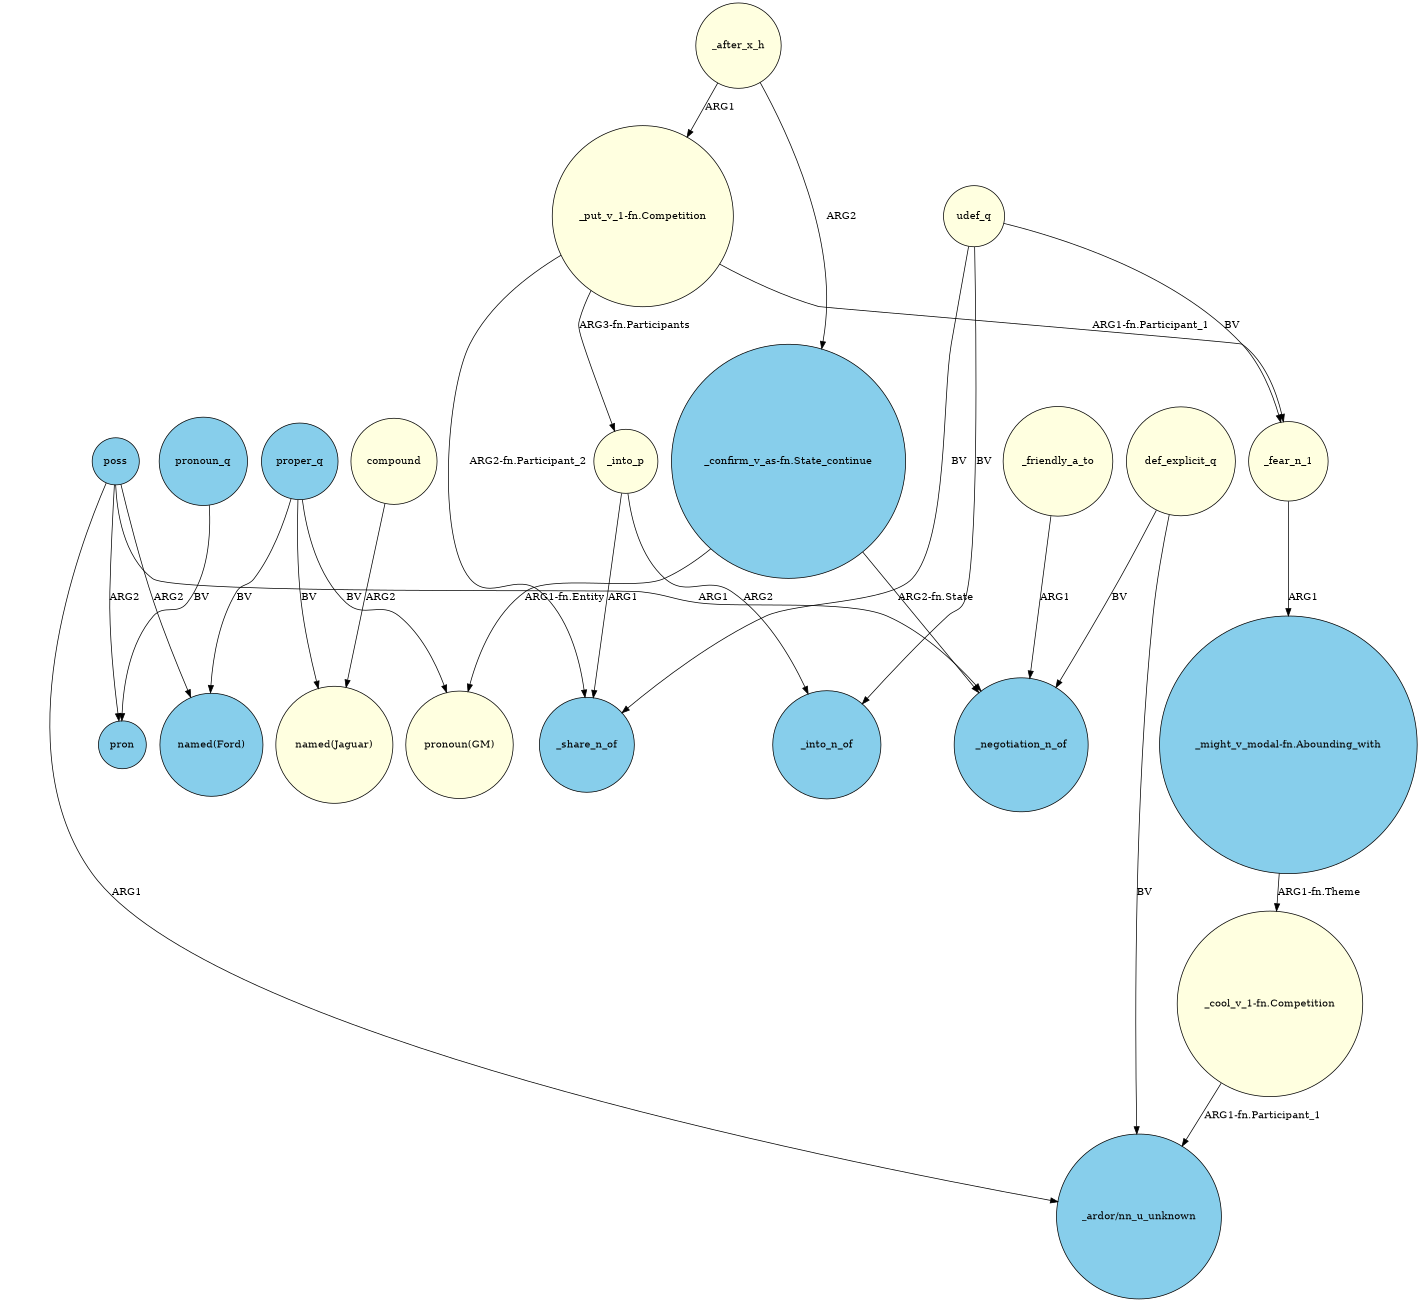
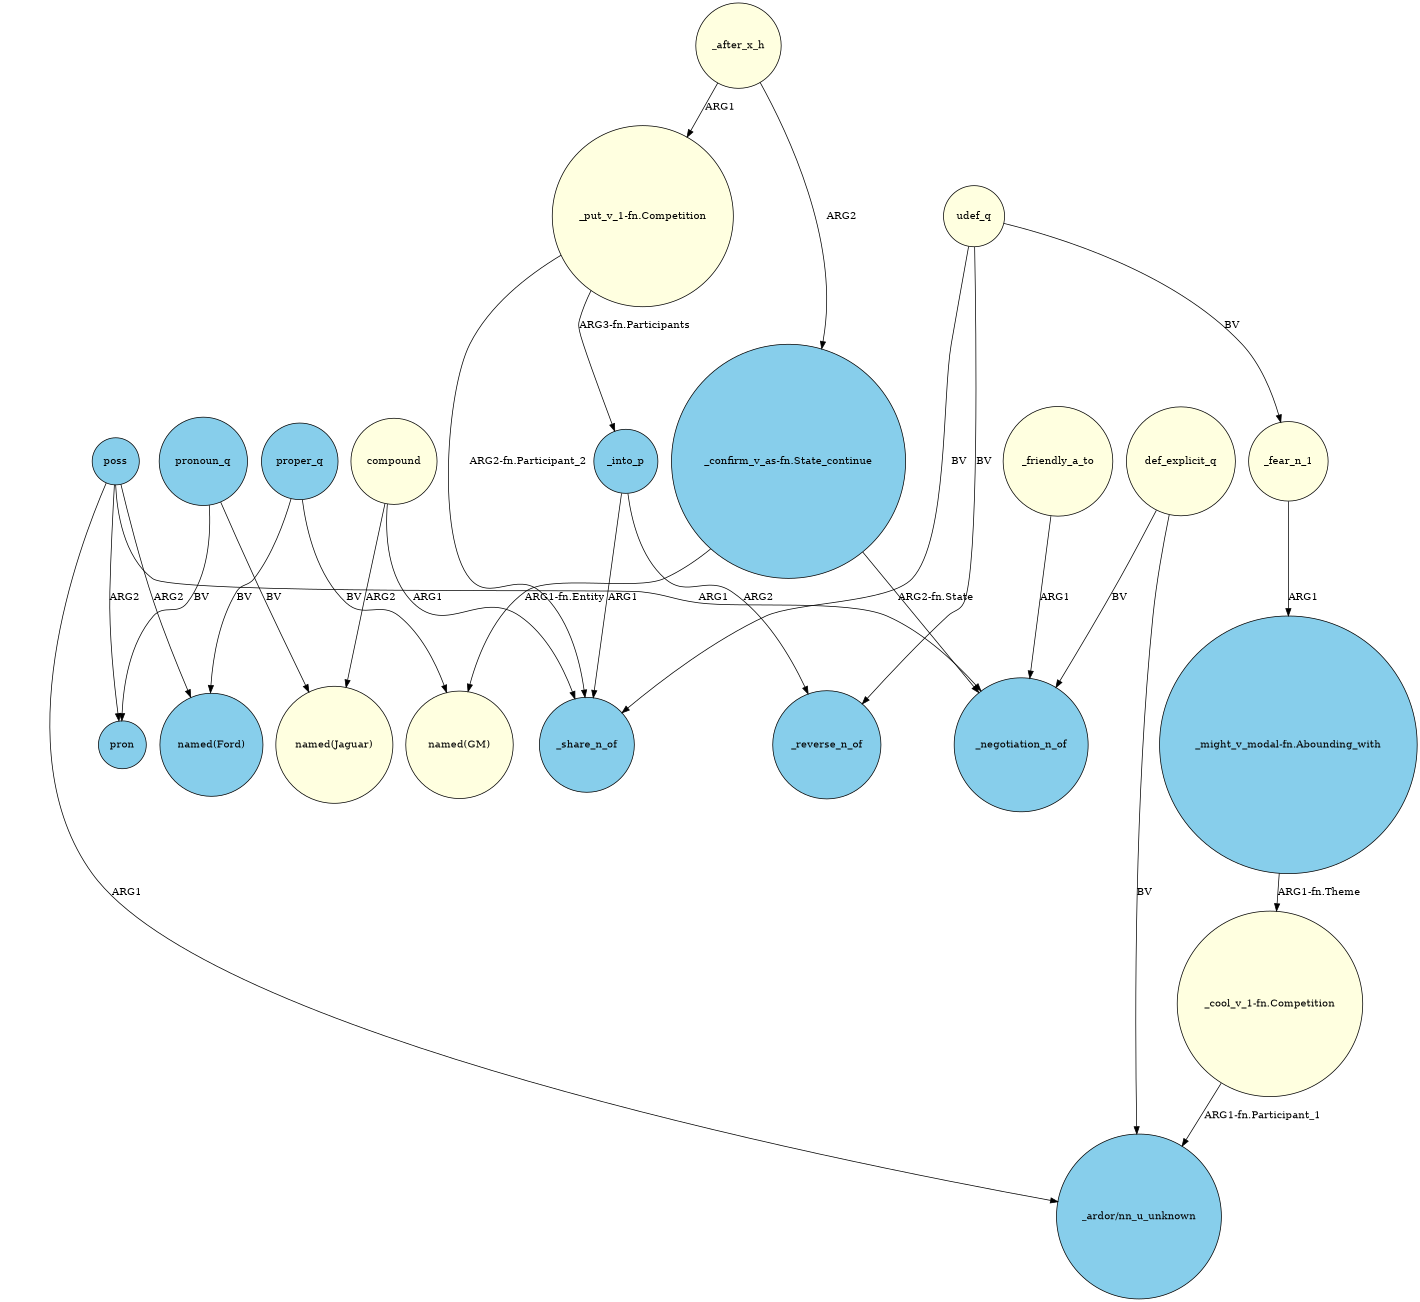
  digraph {
    node [fillcolor=skyblue shape=circle style=filled]
    _fear_n_1 [fillcolor=lightyellow]
    "_might_v_modal-fn.Abounding_with"
    "_cool_v_1-fn.Competition" [fillcolor=lightyellow]
    "_ardor/nn_u_unknown"
-   _into_p [fillcolor=lightyellow]
+   _into_p
    _share_n_of
-   _reverse_n_of [label=_into_n_of]
+   _reverse_n_of
    _after_x_h [fillcolor=lightyellow]
    "_put_v_1-fn.Competition" [fillcolor=lightyellow]
    "_confirm_v_as-fn.State_continue"
-   "named(GM)" [fillcolor=lightyellow label="pronoun(GM)"]
+   "named(GM)" [fillcolor=lightyellow]
    _negotiation_n_of
    proper_q
    "named(Ford)"
    "named(Jaguar)" [fillcolor=lightyellow]
    compound [fillcolor=lightyellow]
    poss
    pron
    def_explicit_q [fillcolor=lightyellow]
    pronoun_q
    udef_q [fillcolor=lightyellow]
    _friendly_a_to [fillcolor=lightyellow]
    _fear_n_1 -> "_might_v_modal-fn.Abounding_with" [label=ARG1]
    "_might_v_modal-fn.Abounding_with" -> "_cool_v_1-fn.Competition" [label="ARG1-fn.Theme"]
    "_cool_v_1-fn.Competition" -> "_ardor/nn_u_unknown" [label="ARG1-fn.Participant_1"]
    _into_p -> _share_n_of [label=ARG1]
    _into_p -> _reverse_n_of [label=ARG2]
    _after_x_h -> "_put_v_1-fn.Competition" [label=ARG1]
    _after_x_h -> "_confirm_v_as-fn.State_continue" [label=ARG2]
-   "_put_v_1-fn.Competition" -> _fear_n_1 [label="ARG1-fn.Participant_1"]
    "_put_v_1-fn.Competition" -> _into_p [label="ARG3-fn.Participants"]
    "_put_v_1-fn.Competition" -> _share_n_of [label="ARG2-fn.Participant_2"]
    "_confirm_v_as-fn.State_continue" -> "named(GM)" [label="ARG1-fn.Entity"]
    "_confirm_v_as-fn.State_continue" -> _negotiation_n_of [label="ARG2-fn.State"]
    proper_q -> "named(GM)" [label=BV]
    proper_q -> "named(Ford)" [label=BV]
-   proper_q -> "named(Jaguar)" [label=BV]
+   pronoun_q -> "named(Jaguar)" [label=BV]
+   compound -> _share_n_of [label=ARG1]
    compound -> "named(Jaguar)" [label=ARG2]
    poss -> "_ardor/nn_u_unknown" [label=ARG1]
    poss -> _negotiation_n_of [label=ARG1]
    poss -> "named(Ford)" [label=ARG2]
    poss -> pron [label=ARG2]
    def_explicit_q -> "_ardor/nn_u_unknown" [label=BV]
    def_explicit_q -> _negotiation_n_of [label=BV]
    pronoun_q -> pron [label=BV]
    udef_q -> _fear_n_1 [label=BV]
    udef_q -> _share_n_of [label=BV]
    udef_q -> _reverse_n_of [label=BV]
    _friendly_a_to -> _negotiation_n_of [label=ARG1]
  }
